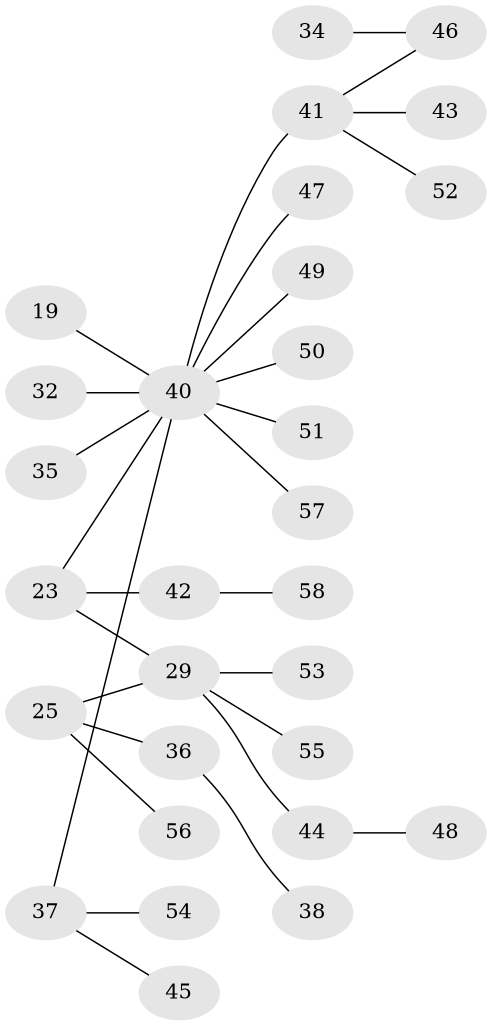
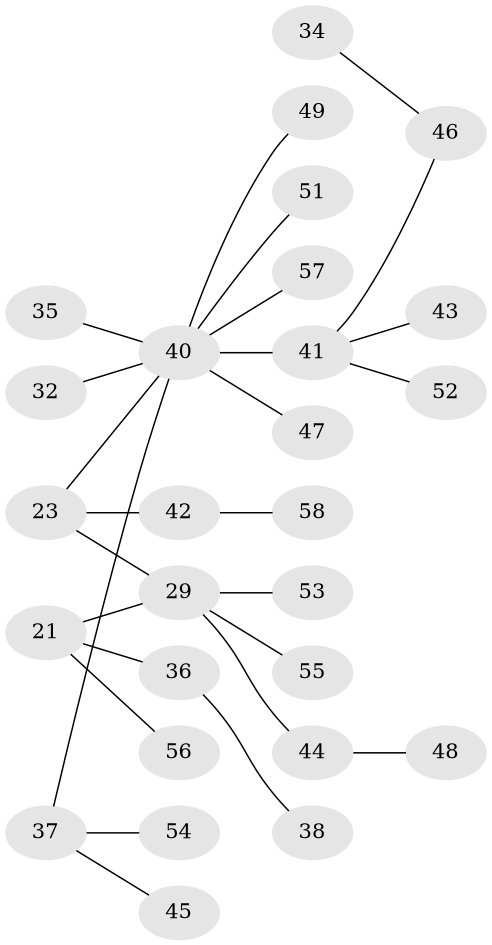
  graph {
    rankdir=LR
    node [color=gray90 style=filled]
    40 [super="+9+16+18+39"]
    41 [super="+26+31+17"]
    47
    49
-   50
    51
    57
-   19
    23 [super="+3"]
    29 [super="+14+21"]
    42
    44
    53
    55
    58
-   25 [super="+10"]
+   25 [super="+10" label=21]
    36
    56
    38
    48
    32
    34 [super="+27"]
    46
    43
    52 [super="+22+33"]
    35 [super="+15+30"]
    37 [super="+24"]
    45
    54
    40 -- 41 [weight=2]
    40 -- 47
    40 -- 49
-   40 -- 50
    40 -- 51
    40 -- 57
    41 -- 46
    41 -- 43
    41 -- 52
-   19 -- 40
    23 -- 40 [weight=2]
    23 -- 29 [weight=2]
    23 -- 42
    29 -- 44
    29 -- 53
    29 -- 55
    42 -- 58
    44 -- 48
    25 -- 29 [weight=2]
    25 -- 36
    25 -- 56
    36 -- 38
    32 -- 40
    34 -- 46
    35 -- 40
    37 -- 40
    37 -- 45
    37 -- 54
  }
